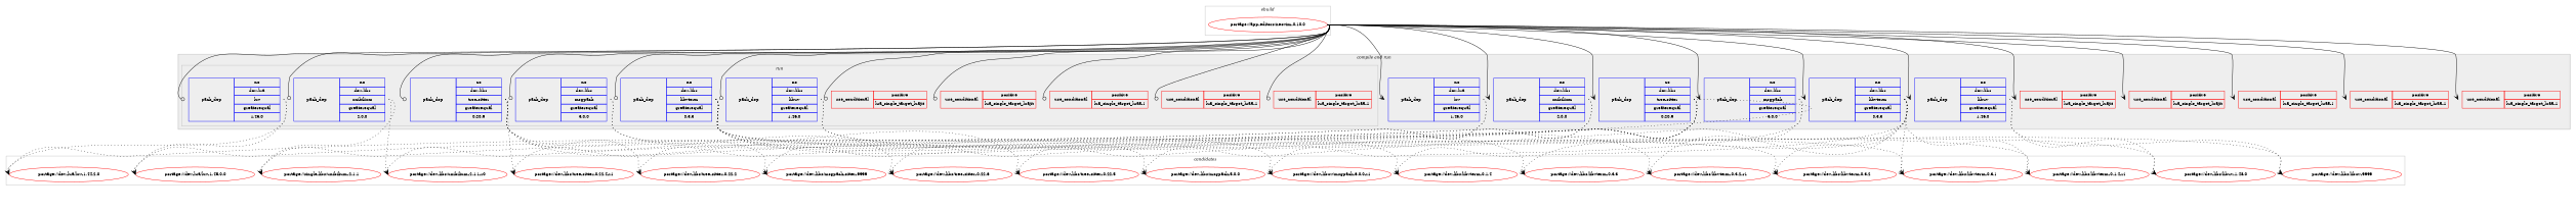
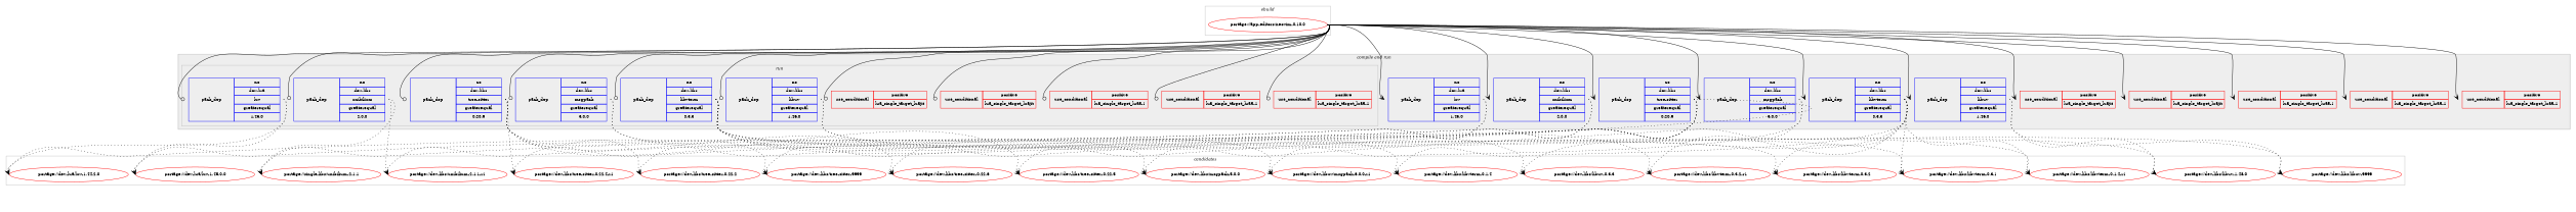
  digraph {
    compound=true
    concentrate=true
    fontname="DejaVu Serif"
    fontsize=10
    newrank=true
    rankdir=TB
    ranksep=1.5
    node [color=red fontname="DejaVu Serif" fontsize=10 shape=none]
    edge [arrowhead=vee fontname="DejaVu Serif" headport=w style=dotted tailport=e weight=100]
    n1 [label="portage://app-editors/neovim-0.10.0" width=4 shape=""]
    n2 [label=<<TABLE BORDER="0" CELLBORDER="1" CELLSPACING="0" CELLPADDING="4"><TR><TD ROWSPAN="3" CELLPADDING="10">use_conditional</TD></TR><TR><TD>positive</TD></TR><TR><TD>lua_single_target_lua5-1</TD></TR></TABLE>>]
    n3 [label=<<TABLE BORDER="0" CELLBORDER="1" CELLSPACING="0" CELLPADDING="4"><TR><TD ROWSPAN="3" CELLPADDING="10">use_conditional</TD></TR><TR><TD>positive</TD></TR><TR><TD>lua_single_target_lua5-1</TD></TR></TABLE>>]
    n4 [label=<<TABLE BORDER="0" CELLBORDER="1" CELLSPACING="0" CELLPADDING="4"><TR><TD ROWSPAN="3" CELLPADDING="10">use_conditional</TD></TR><TR><TD>positive</TD></TR><TR><TD>lua_single_target_lua5-1</TD></TR></TABLE>>]
    n5 [label=<<TABLE BORDER="0" CELLBORDER="1" CELLSPACING="0" CELLPADDING="4"><TR><TD ROWSPAN="3" CELLPADDING="10">use_conditional</TD></TR><TR><TD>positive</TD></TR><TR><TD>lua_single_target_luajit</TD></TR></TABLE>>]
    n6 [label=<<TABLE BORDER="0" CELLBORDER="1" CELLSPACING="0" CELLPADDING="4"><TR><TD ROWSPAN="3" CELLPADDING="10">use_conditional</TD></TR><TR><TD>positive</TD></TR><TR><TD>lua_single_target_luajit</TD></TR></TABLE>>]
    n7 [color=blue label=<<TABLE BORDER="0" CELLBORDER="1" CELLSPACING="0" CELLPADDING="4" WIDTH="220"><TR><TD ROWSPAN="6" CELLPADDING="30">pack_dep</TD></TR><TR><TD WIDTH="110">no</TD></TR><TR><TD>dev-libs</TD></TR><TR><TD>libuv</TD></TR><TR><TD>greaterequal</TD></TR><TR><TD>1.46.0</TD></TR></TABLE>>]
    n8 [color=blue label=<<TABLE BORDER="0" CELLBORDER="1" CELLSPACING="0" CELLPADDING="4" WIDTH="220"><TR><TD ROWSPAN="6" CELLPADDING="30">pack_dep</TD></TR><TR><TD WIDTH="110">no</TD></TR><TR><TD>dev-libs</TD></TR><TR><TD>libvterm</TD></TR><TR><TD>greaterequal</TD></TR><TR><TD>0.3.3</TD></TR></TABLE>>]
    n9 [color=blue label=<<TABLE BORDER="0" CELLBORDER="1" CELLSPACING="0" CELLPADDING="4" WIDTH="220"><TR><TD ROWSPAN="6" CELLPADDING="30">pack_dep</TD></TR><TR><TD WIDTH="110">no</TD></TR><TR><TD>dev-libs</TD></TR><TR><TD>msgpack</TD></TR><TR><TD>greaterequal</TD></TR><TR><TD>3.0.0</TD></TR></TABLE>>]
    n10 [color=blue label=<<TABLE BORDER="0" CELLBORDER="1" CELLSPACING="0" CELLPADDING="4" WIDTH="220"><TR><TD ROWSPAN="6" CELLPADDING="30">pack_dep</TD></TR><TR><TD WIDTH="110">no</TD></TR><TR><TD>dev-libs</TD></TR><TR><TD>tree-sitter</TD></TR><TR><TD>greaterequal</TD></TR><TR><TD>0.20.9</TD></TR></TABLE>>]
    n11 [color=blue label=<<TABLE BORDER="0" CELLBORDER="1" CELLSPACING="0" CELLPADDING="4" WIDTH="220"><TR><TD ROWSPAN="6" CELLPADDING="30">pack_dep</TD></TR><TR><TD WIDTH="110">no</TD></TR><TR><TD>dev-libs</TD></TR><TR><TD>unibilium</TD></TR><TR><TD>greaterequal</TD></TR><TR><TD>2.0.0</TD></TR></TABLE>>]
    n12 [color=blue label=<<TABLE BORDER="0" CELLBORDER="1" CELLSPACING="0" CELLPADDING="4" WIDTH="220"><TR><TD ROWSPAN="6" CELLPADDING="30">pack_dep</TD></TR><TR><TD WIDTH="110">no</TD></TR><TR><TD>dev-lua</TD></TR><TR><TD>luv</TD></TR><TR><TD>greaterequal</TD></TR><TR><TD>1.45.0</TD></TR></TABLE>>]
    n13 [label=<<TABLE BORDER="0" CELLBORDER="1" CELLSPACING="0" CELLPADDING="4"><TR><TD ROWSPAN="3" CELLPADDING="10">use_conditional</TD></TR><TR><TD>positive</TD></TR><TR><TD>lua_single_target_lua5-1</TD></TR></TABLE>>]
    n14 [label=<<TABLE BORDER="0" CELLBORDER="1" CELLSPACING="0" CELLPADDING="4"><TR><TD ROWSPAN="3" CELLPADDING="10">use_conditional</TD></TR><TR><TD>positive</TD></TR><TR><TD>lua_single_target_lua5-1</TD></TR></TABLE>>]
    n15 [label=<<TABLE BORDER="0" CELLBORDER="1" CELLSPACING="0" CELLPADDING="4"><TR><TD ROWSPAN="3" CELLPADDING="10">use_conditional</TD></TR><TR><TD>positive</TD></TR><TR><TD>lua_single_target_lua5-1</TD></TR></TABLE>>]
    n16 [label=<<TABLE BORDER="0" CELLBORDER="1" CELLSPACING="0" CELLPADDING="4"><TR><TD ROWSPAN="3" CELLPADDING="10">use_conditional</TD></TR><TR><TD>positive</TD></TR><TR><TD>lua_single_target_luajit</TD></TR></TABLE>>]
    n17 [label=<<TABLE BORDER="0" CELLBORDER="1" CELLSPACING="0" CELLPADDING="4"><TR><TD ROWSPAN="3" CELLPADDING="10">use_conditional</TD></TR><TR><TD>positive</TD></TR><TR><TD>lua_single_target_luajit</TD></TR></TABLE>>]
    n18 [color=blue label=<<TABLE BORDER="0" CELLBORDER="1" CELLSPACING="0" CELLPADDING="4" WIDTH="220"><TR><TD ROWSPAN="6" CELLPADDING="30">pack_dep</TD></TR><TR><TD WIDTH="110">no</TD></TR><TR><TD>dev-libs</TD></TR><TR><TD>libuv</TD></TR><TR><TD>greaterequal</TD></TR><TR><TD>1.46.0</TD></TR></TABLE>>]
    n19 [color=blue label=<<TABLE BORDER="0" CELLBORDER="1" CELLSPACING="0" CELLPADDING="4" WIDTH="220"><TR><TD ROWSPAN="6" CELLPADDING="30">pack_dep</TD></TR><TR><TD WIDTH="110">no</TD></TR><TR><TD>dev-libs</TD></TR><TR><TD>libvterm</TD></TR><TR><TD>greaterequal</TD></TR><TR><TD>0.3.3</TD></TR></TABLE>>]
    n20 [color=blue label=<<TABLE BORDER="0" CELLBORDER="1" CELLSPACING="0" CELLPADDING="4" WIDTH="220"><TR><TD ROWSPAN="6" CELLPADDING="30">pack_dep</TD></TR><TR><TD WIDTH="110">no</TD></TR><TR><TD>dev-libs</TD></TR><TR><TD>msgpack</TD></TR><TR><TD>greaterequal</TD></TR><TR><TD>3.0.0</TD></TR></TABLE>>]
    n21 [color=blue label=<<TABLE BORDER="0" CELLBORDER="1" CELLSPACING="0" CELLPADDING="4" WIDTH="220"><TR><TD ROWSPAN="6" CELLPADDING="30">pack_dep</TD></TR><TR><TD WIDTH="110">no</TD></TR><TR><TD>dev-libs</TD></TR><TR><TD>tree-sitter</TD></TR><TR><TD>greaterequal</TD></TR><TR><TD>0.20.9</TD></TR></TABLE>>]
    n22 [color=blue label=<<TABLE BORDER="0" CELLBORDER="1" CELLSPACING="0" CELLPADDING="4" WIDTH="220"><TR><TD ROWSPAN="6" CELLPADDING="30">pack_dep</TD></TR><TR><TD WIDTH="110">no</TD></TR><TR><TD>dev-libs</TD></TR><TR><TD>unibilium</TD></TR><TR><TD>greaterequal</TD></TR><TR><TD>2.0.0</TD></TR></TABLE>>]
    n23 [color=blue label=<<TABLE BORDER="0" CELLBORDER="1" CELLSPACING="0" CELLPADDING="4" WIDTH="220"><TR><TD ROWSPAN="6" CELLPADDING="30">pack_dep</TD></TR><TR><TD WIDTH="110">no</TD></TR><TR><TD>dev-lua</TD></TR><TR><TD>luv</TD></TR><TR><TD>greaterequal</TD></TR><TR><TD>1.45.0</TD></TR></TABLE>>]
    n24 [label="portage://dev-libs/libvterm-0.1.4" width=4 shape=""]
    n25 [label="portage://dev-libs/libvterm-0.1.4-r1" width=4 shape=""]
    n26 [label="portage://dev-libs/libvterm-0.3.1" width=4 shape=""]
    n27 [label="portage://dev-libs/libvterm-0.3.2" width=4 shape=""]
    n28 [label="portage://dev-libs/libvterm-0.3.2-r1" width=4 shape=""]
-   n29 [label="portage://dev-libs/libvterm-0.3.3" width=4 shape=""]
+   n29 [label="portage://dev-libs/libuv-0.3.3" width=4 shape=""]
    n30 [label="portage://dev-libs/libuv-1.48.0" width=4 shape=""]
    n31 [label="portage://dev-libs/libuv-9999" width=4 shape=""]
    n32 [label="portage://dev-libs/msgpack-5.0.0" width=4 shape=""]
    n33 [label="portage://dev-libuv/msgpack-6.0.0-r1" width=4 shape=""]
    n34 [label="portage://dev-libs/tree-sitter-0.22.2" width=4 shape=""]
    n35 [label="portage://dev-libs/tree-sitter-0.22.4-r1" width=4 shape=""]
    n36 [label="portage://dev-libs/tree-sitter-0.22.5" width=4 shape=""]
    n37 [label="portage://dev-libs/tree-sitter-0.22.6" width=4 shape=""]
-   n38 [label="portage://dev-libs/msgpack-sitter-9999" width=4 shape=""]
+   n38 [label="portage://dev-libs/tree-sitter-9999" width=4 shape=""]
    n39 [label="portage://single-libs/unibilium-2.1.1" width=4 shape=""]
-   n40 [label="portage://dev-libs/unibilium-2.1.1-r0" width=4 shape=""]
+   n40 [label="portage://dev-libs/unibilium-2.1.1-r1" width=4 shape=""]
    n41 [label="portage://dev-lua/luv-1.44.2.0" width=4 shape=""]
    n42 [label="portage://dev-lua/luv-1.45.0.0" width=4 shape=""]
    subgraph cluster_1 {
      color=gray
      label=<<i>ebuild</i>>
      rank=same
      n1
    }
    subgraph cluster_2 {
      color=gray
      label=<<i>dependencies</i>>
      subgraph cluster_3 {
        color=gray
        fillcolor="#eeeeee"
        label=<<i>compile</i>>
        style=filled
        subgraph sub_4 {
          color=gray
          fillcolor="#eeeeee"
          label=<<i>compile</i>>
          style=filled
          n2
        }
        subgraph sub_5 {
          color=gray
          fillcolor="#eeeeee"
          label=<<i>compile</i>>
          style=filled
          n3
        }
        subgraph sub_6 {
          color=gray
          fillcolor="#eeeeee"
          label=<<i>compile</i>>
          style=filled
          n4
        }
        subgraph sub_7 {
          color=gray
          fillcolor="#eeeeee"
          label=<<i>compile</i>>
          style=filled
          n5
        }
        subgraph sub_8 {
          color=gray
          fillcolor="#eeeeee"
          label=<<i>compile</i>>
          style=filled
          n6
        }
        subgraph sub_9 {
          color=gray
          fillcolor="#eeeeee"
          label=<<i>compile</i>>
          style=filled
          n7
        }
        subgraph sub_10 {
          color=gray
          fillcolor="#eeeeee"
          label=<<i>compile</i>>
          style=filled
          n8
        }
        subgraph sub_11 {
          color=gray
          fillcolor="#eeeeee"
          label=<<i>compile</i>>
          style=filled
          n9
        }
        subgraph sub_12 {
          color=gray
          fillcolor="#eeeeee"
          label=<<i>compile</i>>
          style=filled
          n10
        }
        subgraph sub_13 {
          color=gray
          fillcolor="#eeeeee"
          label=<<i>compile</i>>
          style=filled
          n11
        }
        subgraph sub_14 {
          color=gray
          fillcolor="#eeeeee"
          label=<<i>compile</i>>
          style=filled
          n12
        }
      }
      subgraph cluster_15 {
        color=gray
        fillcolor="#eeeeee"
        label=<<i>compile and run</i>>
        style=filled
      }
      subgraph cluster_16 {
        color=gray
        fillcolor="#eeeeee"
        label=<<i>run</i>>
        style=filled
        subgraph sub_17 {
          color=gray
          fillcolor="#eeeeee"
          label=<<i>run</i>>
          style=filled
          n13
        }
        subgraph sub_18 {
          color=gray
          fillcolor="#eeeeee"
          label=<<i>run</i>>
          style=filled
          n14
        }
        subgraph sub_19 {
          color=gray
          fillcolor="#eeeeee"
          label=<<i>run</i>>
          style=filled
          n15
        }
        subgraph sub_20 {
          color=gray
          fillcolor="#eeeeee"
          label=<<i>run</i>>
          style=filled
          n16
        }
        subgraph sub_21 {
          color=gray
          fillcolor="#eeeeee"
          label=<<i>run</i>>
          style=filled
          n17
        }
        subgraph sub_22 {
          color=gray
          fillcolor="#eeeeee"
          label=<<i>run</i>>
          style=filled
          n18
        }
        subgraph sub_23 {
          color=gray
          fillcolor="#eeeeee"
          label=<<i>run</i>>
          style=filled
          n19
        }
        subgraph sub_24 {
          color=gray
          fillcolor="#eeeeee"
          label=<<i>run</i>>
          style=filled
          n20
        }
        subgraph sub_25 {
          color=gray
          fillcolor="#eeeeee"
          label=<<i>run</i>>
          style=filled
          n21
        }
        subgraph sub_26 {
          color=gray
          fillcolor="#eeeeee"
          label=<<i>run</i>>
          style=filled
          n22
        }
        subgraph sub_27 {
          color=gray
          fillcolor="#eeeeee"
          label=<<i>run</i>>
          style=filled
          n23
        }
      }
    }
    subgraph cluster_28 {
      color=gray
      label=<<i>candidates</i>>
      rank=same
      subgraph sub_29 {
        color=black
        label=<<i>candidates</i>>
        nodesep=1
        rank=same
        n24
        n25
        n26
        n27
        n28
        n29
      }
      subgraph sub_30 {
        color=black
        label=<<i>candidates</i>>
        nodesep=1
        rank=same
        n30
        n31
      }
      subgraph sub_31 {
        color=black
        label=<<i>candidates</i>>
        nodesep=1
        rank=same
        n32
        n33
      }
      subgraph sub_32 {
        color=black
        label=<<i>candidates</i>>
        nodesep=1
        rank=same
        n34
        n35
        n36
        n37
        n38
      }
      subgraph sub_33 {
        color=black
        label=<<i>candidates</i>>
        nodesep=1
        rank=same
        n39
        n40
      }
      subgraph sub_34 {
        color=black
        label=<<i>candidates</i>>
        nodesep=1
        rank=same
        n41
        n42
      }
      subgraph sub_35 {
        color=black
        label=<<i>candidates</i>>
        nodesep=1
        rank=same
        n30
        n31
      }
      subgraph sub_36 {
        color=black
        label=<<i>candidates</i>>
        nodesep=1
        rank=same
        n24
        n25
        n26
        n27
        n28
        n29
      }
      subgraph sub_37 {
        color=black
        label=<<i>candidates</i>>
        nodesep=1
        rank=same
        n32
        n33
      }
      subgraph sub_38 {
        color=black
        label=<<i>candidates</i>>
        nodesep=1
        rank=same
        n34
        n35
        n36
        n37
        n38
      }
      subgraph sub_39 {
        color=black
        label=<<i>candidates</i>>
        nodesep=1
        rank=same
        n39
        n40
      }
      subgraph sub_40 {
        color=black
        label=<<i>candidates</i>>
        nodesep=1
        rank=same
        n41
        n42
      }
    }
    n1 -> n2 [style=solid weight=20]
    n1 -> n3 [style=solid weight=20]
    n1 -> n4 [style=solid weight=20]
    n1 -> n5 [style=solid weight=20]
    n1 -> n6 [style=solid weight=20]
    n1 -> n7 [style=solid weight=20]
    n1 -> n8 [style=solid weight=20]
    n1 -> n9 [style=solid weight=20]
    n1 -> n10 [style=solid weight=20]
    n1 -> n11 [style=solid weight=20]
    n1 -> n12 [style=solid weight=20]
    n1 -> n13 [arrowhead=odot style=solid weight=20]
    n1 -> n14 [arrowhead=odot style=solid weight=20]
    n1 -> n15 [arrowhead=odot style=solid weight=20]
    n1 -> n16 [arrowhead=odot style=solid weight=20]
    n1 -> n17 [arrowhead=odot style=solid weight=20]
    n1 -> n18 [arrowhead=odot style=solid weight=20]
    n1 -> n19 [arrowhead=odot style=solid weight=20]
    n1 -> n20 [arrowhead=odot style=solid weight=20]
    n1 -> n21 [arrowhead=odot style=solid weight=20]
    n1 -> n22 [arrowhead=odot style=solid weight=20]
    n1 -> n23 [arrowhead=odot style=solid weight=20]
    n7 -> n30
    n7 -> n31
    n8 -> n24
    n8 -> n25
    n8 -> n26
    n8 -> n27
    n8 -> n28
    n8 -> n29
    n9 -> n32
    n9 -> n33
    n10 -> n34
    n10 -> n35
    n10 -> n36
    n10 -> n37
    n10 -> n38
    n11 -> n39
    n11 -> n40
    n12 -> n41
    n12 -> n42
    n18 -> n30
    n18 -> n31
    n19 -> n24
    n19 -> n25
    n19 -> n26
    n19 -> n27
    n19 -> n28
    n19 -> n29
    n20 -> n32
    n20 -> n33
    n21 -> n34
    n21 -> n35
    n21 -> n36
    n21 -> n37
    n21 -> n38
    n22 -> n39
    n22 -> n40
    n23 -> n41
    n23 -> n42
  }
